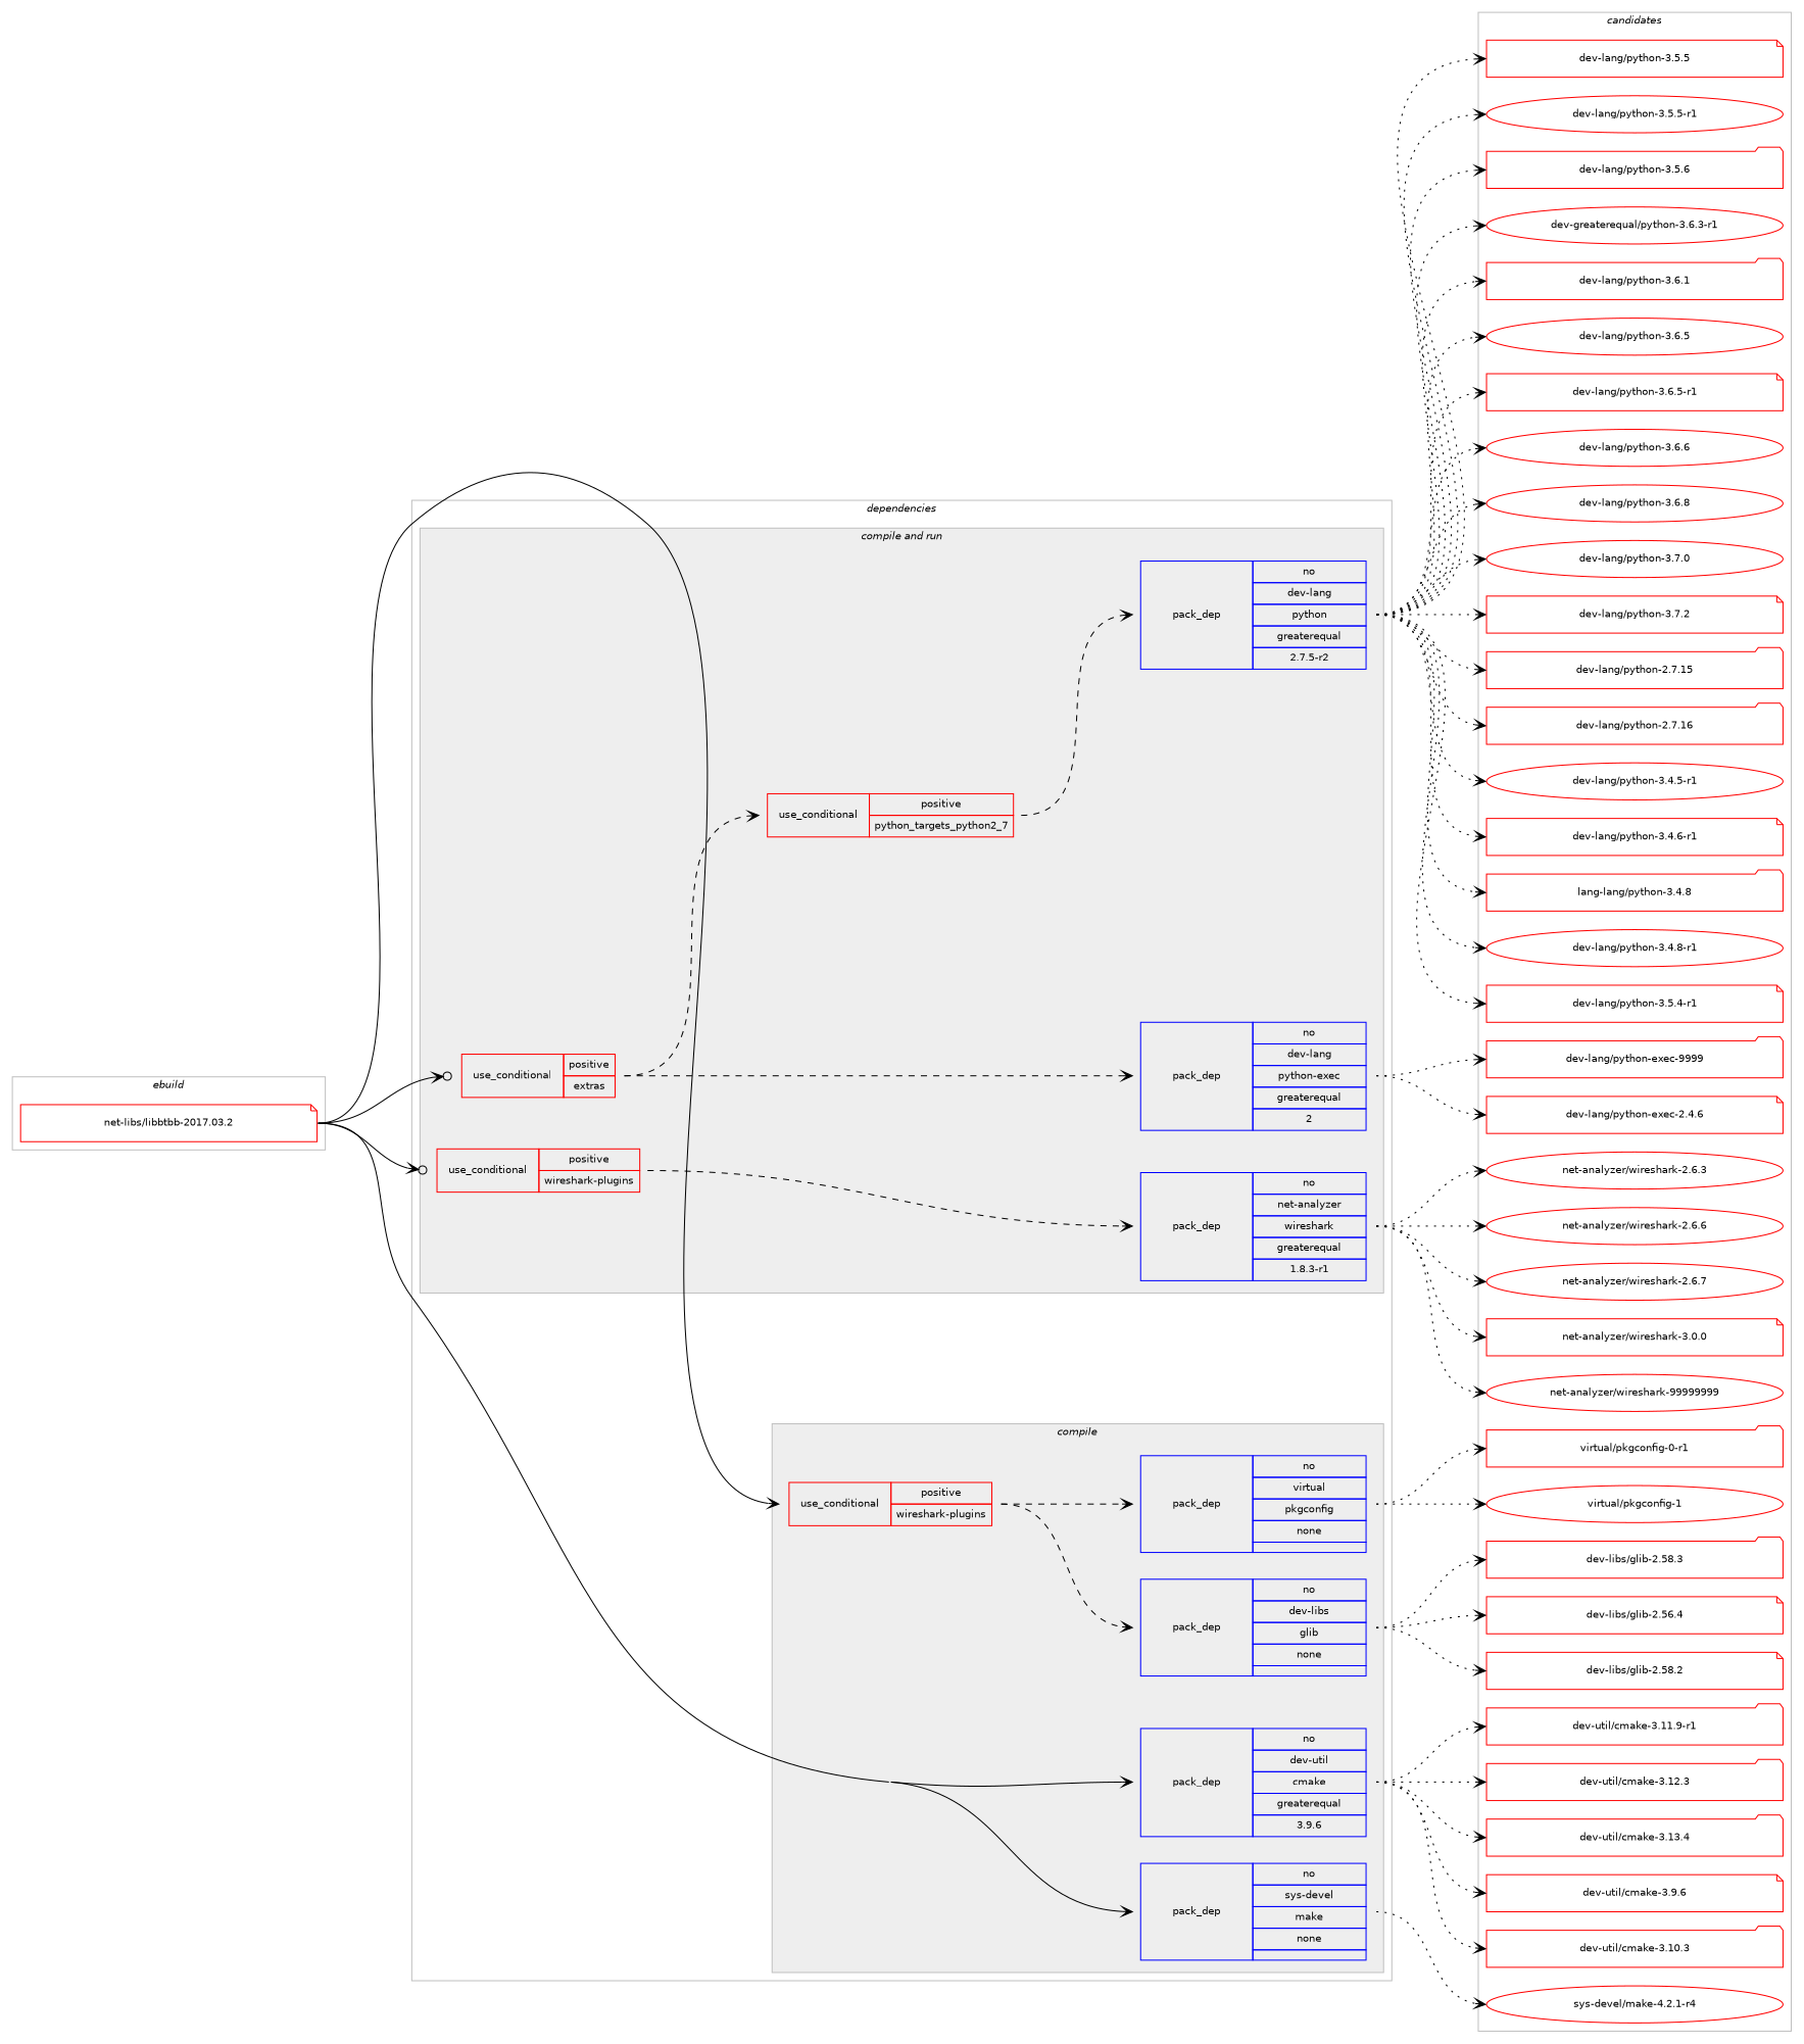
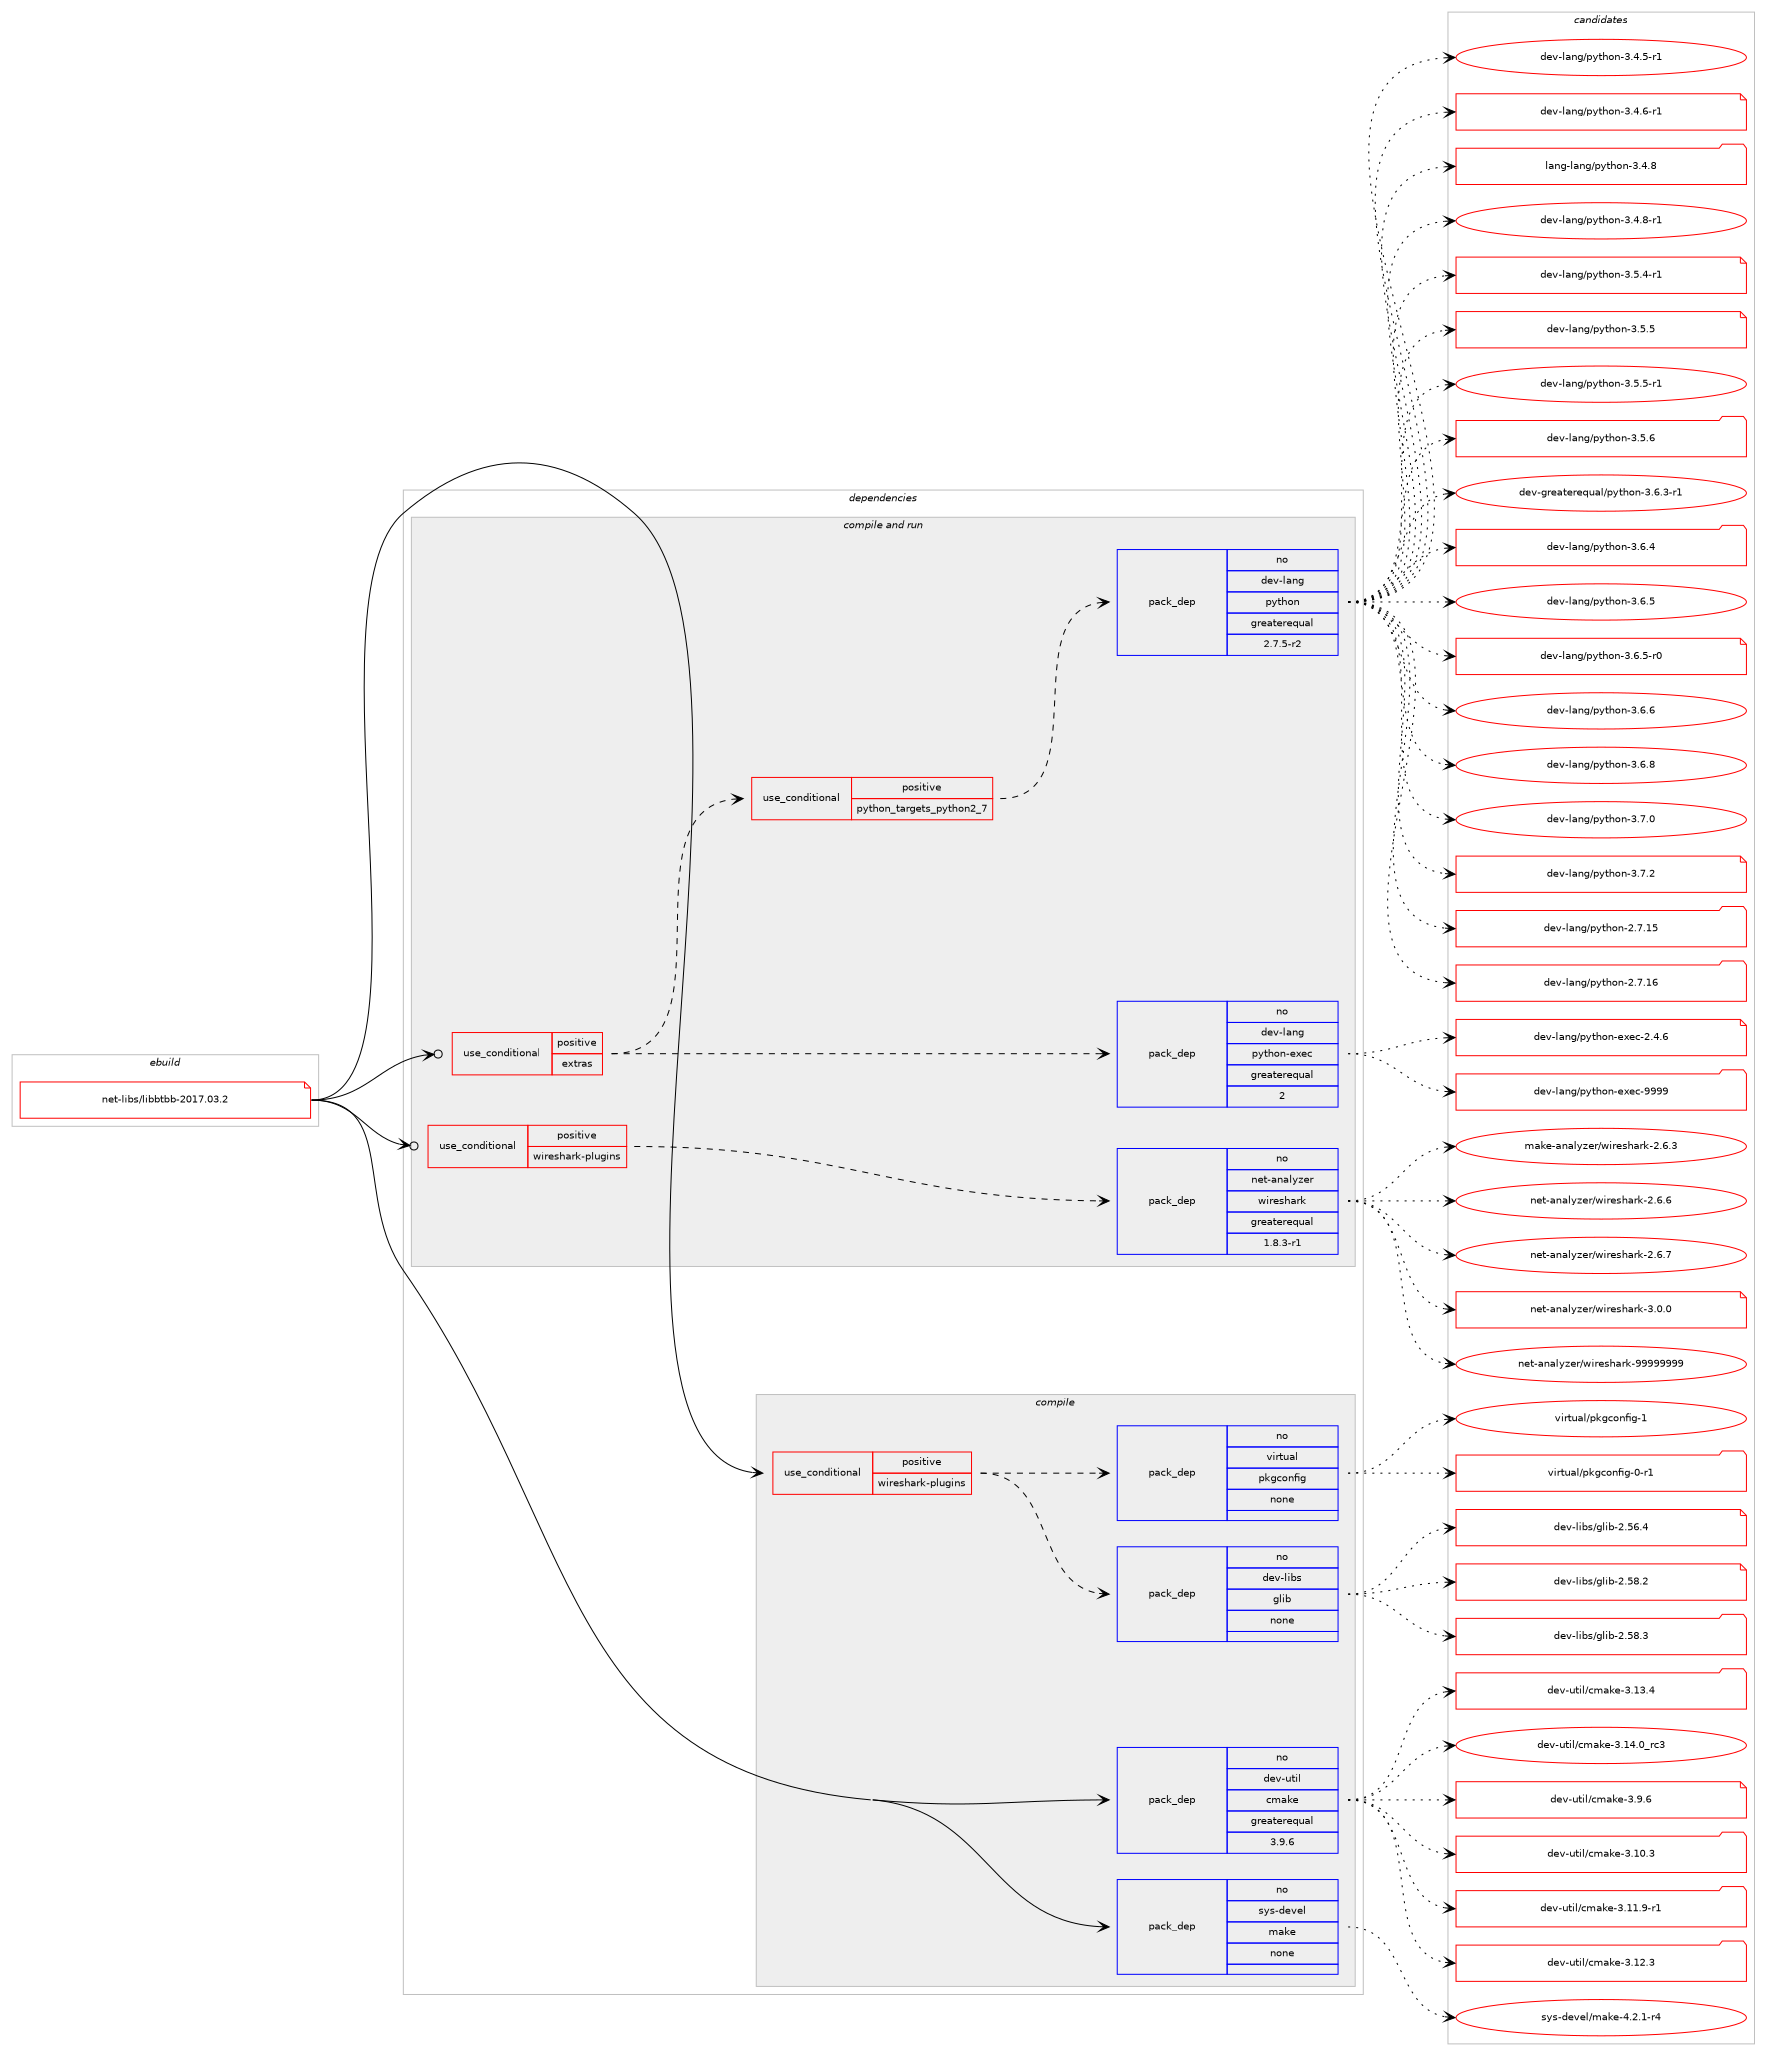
  digraph {
    compound=true
    concentrate=true
    fontname=Helvetica
    fontsize=10
    newrank=true
    rankdir=LR
    ranksep=1.5
    node [color=red fontname=Helvetica fontsize=10 shape=ellipse]
    edge [arrowhead=vee headport=w style=dotted tailport=e weight=100]
    n1 [label="net-libs/libbtbb-2017.03.2" shape=note width=4]
    n2 [color=blue label=<<TABLE BORDER="0" CELLBORDER="1" CELLSPACING="0" CELLPADDING="4" WIDTH="220"><TR><TD ROWSPAN="6" CELLPADDING="30">pack_dep</TD></TR><TR><TD WIDTH="110">no</TD></TR><TR><TD>dev-libs</TD></TR><TR><TD>glib</TD></TR><TR><TD>none</TD></TR><TR><TD></TD></TR></TABLE>> shape=none]
    n3 [color=blue label=<<TABLE BORDER="0" CELLBORDER="1" CELLSPACING="0" CELLPADDING="4" WIDTH="220"><TR><TD ROWSPAN="6" CELLPADDING="30">pack_dep</TD></TR><TR><TD WIDTH="110">no</TD></TR><TR><TD>virtual</TD></TR><TR><TD>pkgconfig</TD></TR><TR><TD>none</TD></TR><TR><TD></TD></TR></TABLE>> shape=none]
    n4 [label=<<TABLE BORDER="0" CELLBORDER="1" CELLSPACING="0" CELLPADDING="4"><TR><TD ROWSPAN="3" CELLPADDING="10">use_conditional</TD></TR><TR><TD>positive</TD></TR><TR><TD>wireshark-plugins</TD></TR></TABLE>> shape=none]
    n5 [color=blue label=<<TABLE BORDER="0" CELLBORDER="1" CELLSPACING="0" CELLPADDING="4" WIDTH="220"><TR><TD ROWSPAN="6" CELLPADDING="30">pack_dep</TD></TR><TR><TD WIDTH="110">no</TD></TR><TR><TD>dev-util</TD></TR><TR><TD>cmake</TD></TR><TR><TD>greaterequal</TD></TR><TR><TD>3.9.6</TD></TR></TABLE>> shape=none]
    n6 [color=blue label=<<TABLE BORDER="0" CELLBORDER="1" CELLSPACING="0" CELLPADDING="4" WIDTH="220"><TR><TD ROWSPAN="6" CELLPADDING="30">pack_dep</TD></TR><TR><TD WIDTH="110">no</TD></TR><TR><TD>sys-devel</TD></TR><TR><TD>make</TD></TR><TR><TD>none</TD></TR><TR><TD></TD></TR></TABLE>> shape=none]
    n7 [color=blue label=<<TABLE BORDER="0" CELLBORDER="1" CELLSPACING="0" CELLPADDING="4" WIDTH="220"><TR><TD ROWSPAN="6" CELLPADDING="30">pack_dep</TD></TR><TR><TD WIDTH="110">no</TD></TR><TR><TD>dev-lang</TD></TR><TR><TD>python</TD></TR><TR><TD>greaterequal</TD></TR><TR><TD>2.7.5-r2</TD></TR></TABLE>> shape=none]
    n8 [label=<<TABLE BORDER="0" CELLBORDER="1" CELLSPACING="0" CELLPADDING="4"><TR><TD ROWSPAN="3" CELLPADDING="10">use_conditional</TD></TR><TR><TD>positive</TD></TR><TR><TD>python_targets_python2_7</TD></TR></TABLE>> shape=none]
    n9 [color=blue label=<<TABLE BORDER="0" CELLBORDER="1" CELLSPACING="0" CELLPADDING="4" WIDTH="220"><TR><TD ROWSPAN="6" CELLPADDING="30">pack_dep</TD></TR><TR><TD WIDTH="110">no</TD></TR><TR><TD>dev-lang</TD></TR><TR><TD>python-exec</TD></TR><TR><TD>greaterequal</TD></TR><TR><TD>2</TD></TR></TABLE>> shape=none]
    n10 [label=<<TABLE BORDER="0" CELLBORDER="1" CELLSPACING="0" CELLPADDING="4"><TR><TD ROWSPAN="3" CELLPADDING="10">use_conditional</TD></TR><TR><TD>positive</TD></TR><TR><TD>extras</TD></TR></TABLE>> shape=none]
    n11 [color=blue label=<<TABLE BORDER="0" CELLBORDER="1" CELLSPACING="0" CELLPADDING="4" WIDTH="220"><TR><TD ROWSPAN="6" CELLPADDING="30">pack_dep</TD></TR><TR><TD WIDTH="110">no</TD></TR><TR><TD>net-analyzer</TD></TR><TR><TD>wireshark</TD></TR><TR><TD>greaterequal</TD></TR><TR><TD>1.8.3-r1</TD></TR></TABLE>> shape=none]
    n12 [label=<<TABLE BORDER="0" CELLBORDER="1" CELLSPACING="0" CELLPADDING="4"><TR><TD ROWSPAN="3" CELLPADDING="10">use_conditional</TD></TR><TR><TD>positive</TD></TR><TR><TD>wireshark-plugins</TD></TR></TABLE>> shape=none]
    n13 [label="dev-libs/glib-2.56.4" shape=note width=4]
    n14 [label="dev-libs/glib-2.58.2" shape=note width=4]
    n15 [label="dev-libs/glib-2.58.3" shape=folder width=4]
    n16 [label="virtual/pkgconfig-0-r1" shape=folder width=4]
    n17 [label="virtual/pkgconfig-1" width=4]
    n18 [label="dev-util/cmake-3.10.3" shape=folder width=4]
    n19 [label="dev-util/cmake-3.11.9-r1" shape=folder width=4]
    n20 [label="dev-util/cmake-3.12.3" shape=folder width=4]
    n21 [label="dev-util/cmake-3.13.4" shape=folder width=4]
+   n22 [label="dev-util/cmake-3.14.0_rc3" width=4]
    n23 [label="dev-util/cmake-3.9.6" shape=note width=4]
    n24 [label="sys-devel/make-4.2.1-r4" width=4]
    n25 [label="dev-lang/python-2.7.15" shape=folder width=4]
    n26 [label="dev-lang/python-2.7.16" shape=folder width=4]
    n27 [label="dev-lang/python-3.4.5-r1" width=4]
    n28 [label="dev-lang/python-3.4.6-r1" shape=note width=4]
    n29 [label="lang-lang/python-3.4.8" shape=folder width=4]
    n30 [label="dev-lang/python-3.4.8-r1" width=4]
    n31 [label="dev-lang/python-3.5.4-r1" shape=note width=4]
    n32 [label="dev-lang/python-3.5.5" shape=note width=4]
    n33 [label="dev-lang/python-3.5.5-r1" width=4]
    n34 [label="dev-lang/python-3.5.6" shape=folder width=4]
    n35 [label="dev-greaterequal/python-3.6.3-r1" width=4]
-   n36 [label="dev-lang/python-3.6.1" shape=folder width=4]
+   n36 [label="dev-lang/python-3.6.4" shape=folder width=4]
    n37 [label="dev-lang/python-3.6.5" width=4]
-   n38 [label="dev-lang/python-3.6.5-r1" shape=note width=4]
+   n38 [label="dev-lang/python-3.6.5-r0" shape=note width=4]
    n39 [label="dev-lang/python-3.6.6" width=4]
    n40 [label="dev-lang/python-3.6.8" width=4]
    n41 [label="dev-lang/python-3.7.0" width=4]
    n42 [label="dev-lang/python-3.7.2" shape=note width=4]
    n43 [label="dev-lang/python-exec-2.4.6" shape=note width=4]
    n44 [label="dev-lang/python-exec-9999" shape=folder width=4]
-   n45 [label="net-analyzer/wireshark-2.6.3" width=4]
+   n45 [label="make-analyzer/wireshark-2.6.3" width=4]
    n46 [label="net-analyzer/wireshark-2.6.6" width=4]
    n47 [label="net-analyzer/wireshark-2.6.7" width=4]
    n48 [label="net-analyzer/wireshark-3.0.0" shape=note width=4]
    n49 [label="net-analyzer/wireshark-99999999" width=4]
    subgraph cluster_1 {
      color=gray
      label=<<i>ebuild</i>>
      rank=same
      n1
    }
    subgraph cluster_2 {
      color=gray
      label=<<i>dependencies</i>>
      subgraph cluster_3 {
        color=gray
        fillcolor="#eeeeee"
        label=<<i>compile</i>>
        style=filled
        subgraph sub_4 {
          color=gray
          fillcolor="#eeeeee"
          label=<<i>compile</i>>
          style=filled
          n4
          subgraph sub_5 {
            color=gray
            fillcolor="#eeeeee"
            label=<<i>compile</i>>
            style=filled
            n2
          }
          subgraph sub_6 {
            color=gray
            fillcolor="#eeeeee"
            label=<<i>compile</i>>
            style=filled
            n3
          }
        }
        subgraph sub_7 {
          color=gray
          fillcolor="#eeeeee"
          label=<<i>compile</i>>
          style=filled
          n5
        }
        subgraph sub_8 {
          color=gray
          fillcolor="#eeeeee"
          label=<<i>compile</i>>
          style=filled
          n6
        }
      }
      subgraph cluster_9 {
        color=gray
        fillcolor="#eeeeee"
        label=<<i>compile and run</i>>
        style=filled
        subgraph sub_10 {
          color=gray
          fillcolor="#eeeeee"
          label=<<i>compile and run</i>>
          style=filled
          n10
          subgraph sub_11 {
            color=gray
            fillcolor="#eeeeee"
            label=<<i>compile and run</i>>
            style=filled
            n8
            subgraph sub_12 {
              color=gray
              fillcolor="#eeeeee"
              label=<<i>compile and run</i>>
              style=filled
              n7
            }
          }
          subgraph sub_13 {
            color=gray
            fillcolor="#eeeeee"
            label=<<i>compile and run</i>>
            style=filled
            n9
          }
        }
        subgraph sub_14 {
          color=gray
          fillcolor="#eeeeee"
          label=<<i>compile and run</i>>
          style=filled
          n12
          subgraph sub_15 {
            color=gray
            fillcolor="#eeeeee"
            label=<<i>compile and run</i>>
            style=filled
            n11
          }
        }
      }
      subgraph cluster_16 {
        color=gray
        fillcolor="#eeeeee"
        label=<<i>run</i>>
        style=filled
      }
    }
    subgraph cluster_17 {
      color=gray
      label=<<i>candidates</i>>
      rank=same
      subgraph sub_18 {
        color=black
        label=<<i>candidates</i>>
        nodesep=1
        rank=same
        n13
        n14
        n15
      }
      subgraph sub_19 {
        color=black
        label=<<i>candidates</i>>
        nodesep=1
        rank=same
        n16
        n17
      }
      subgraph sub_20 {
        color=black
        label=<<i>candidates</i>>
        nodesep=1
        rank=same
        n18
        n19
        n20
        n21
+       n22
        n23
      }
      subgraph sub_21 {
        color=black
        label=<<i>candidates</i>>
        nodesep=1
        rank=same
        n24
      }
      subgraph sub_22 {
        color=black
        label=<<i>candidates</i>>
        nodesep=1
        rank=same
        n25
        n26
        n27
        n28
        n29
        n30
        n31
        n32
        n33
        n34
        n35
        n36
        n37
        n38
        n39
        n40
        n41
        n42
      }
      subgraph sub_23 {
        color=black
        label=<<i>candidates</i>>
        nodesep=1
        rank=same
        n43
        n44
      }
      subgraph sub_24 {
        color=black
        label=<<i>candidates</i>>
        nodesep=1
        rank=same
        n45
        n46
        n47
        n48
        n49
      }
    }
    n1 -> n4 [style=solid weight=20]
    n1 -> n5 [style=solid weight=20]
    n1 -> n6 [style=solid weight=20]
    n1 -> n10 [arrowhead=odotvee style=solid weight=20]
    n1 -> n12 [arrowhead=odotvee style=solid weight=20]
    n2 -> n13
    n2 -> n14
    n2 -> n15
    n3 -> n16
    n3 -> n17
    n4 -> n2 [style=dashed weight=20]
    n4 -> n3 [style=dashed weight=20]
    n5 -> n18
    n5 -> n19
    n5 -> n20
    n5 -> n21
+   n5 -> n22
    n5 -> n23
    n6 -> n24
    n7 -> n25
    n7 -> n26
    n7 -> n27
    n7 -> n28
    n7 -> n29
    n7 -> n30
    n7 -> n31
    n7 -> n32
    n7 -> n33
    n7 -> n34
    n7 -> n35
    n7 -> n36
    n7 -> n37
    n7 -> n38
    n7 -> n39
    n7 -> n40
    n7 -> n41
    n7 -> n42
    n8 -> n7 [style=dashed weight=20]
    n9 -> n43
    n9 -> n44
    n10 -> n8 [style=dashed weight=20]
    n10 -> n9 [style=dashed weight=20]
    n11 -> n45
    n11 -> n46
    n11 -> n47
    n11 -> n48
    n11 -> n49
    n12 -> n11 [style=dashed weight=20]
  }
